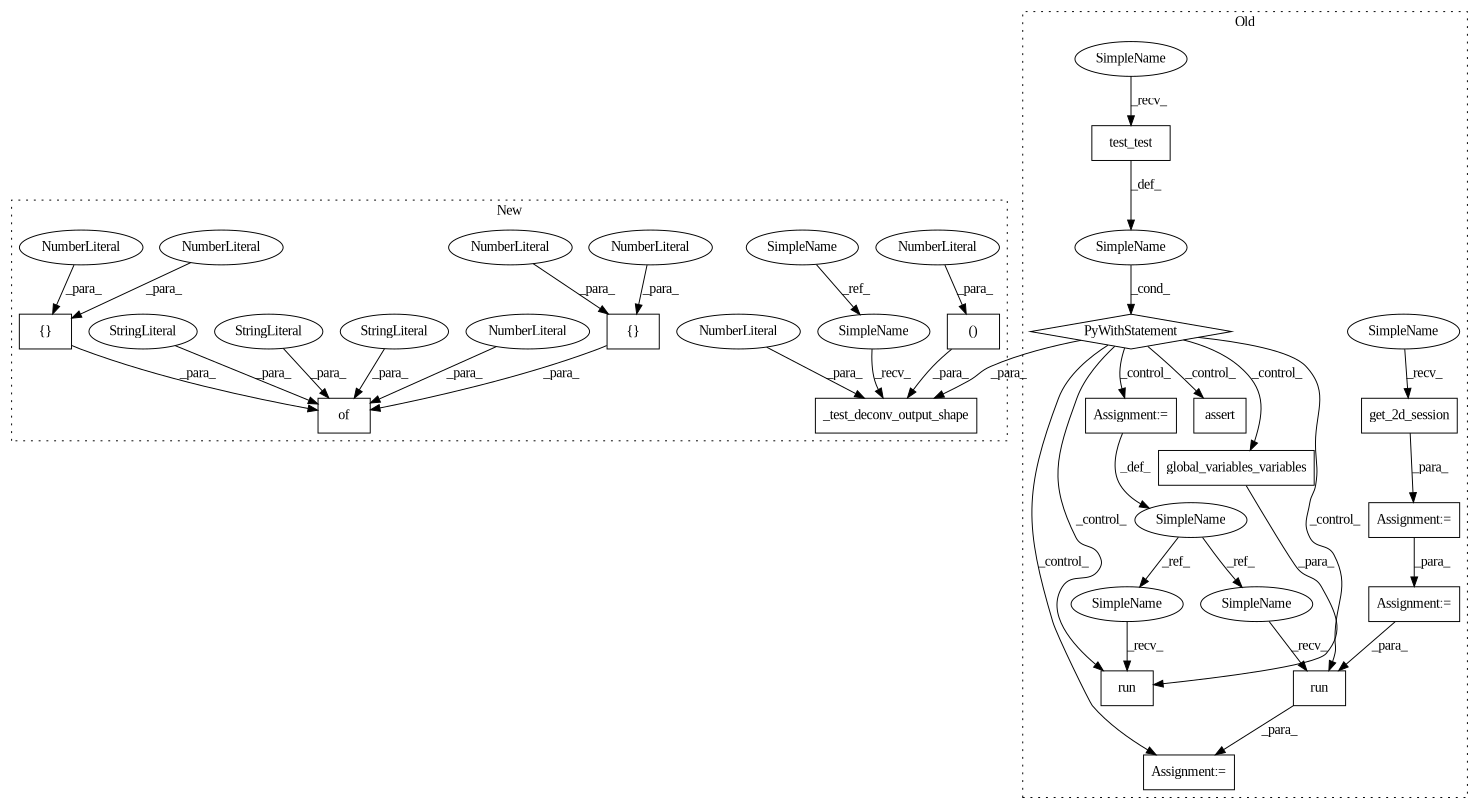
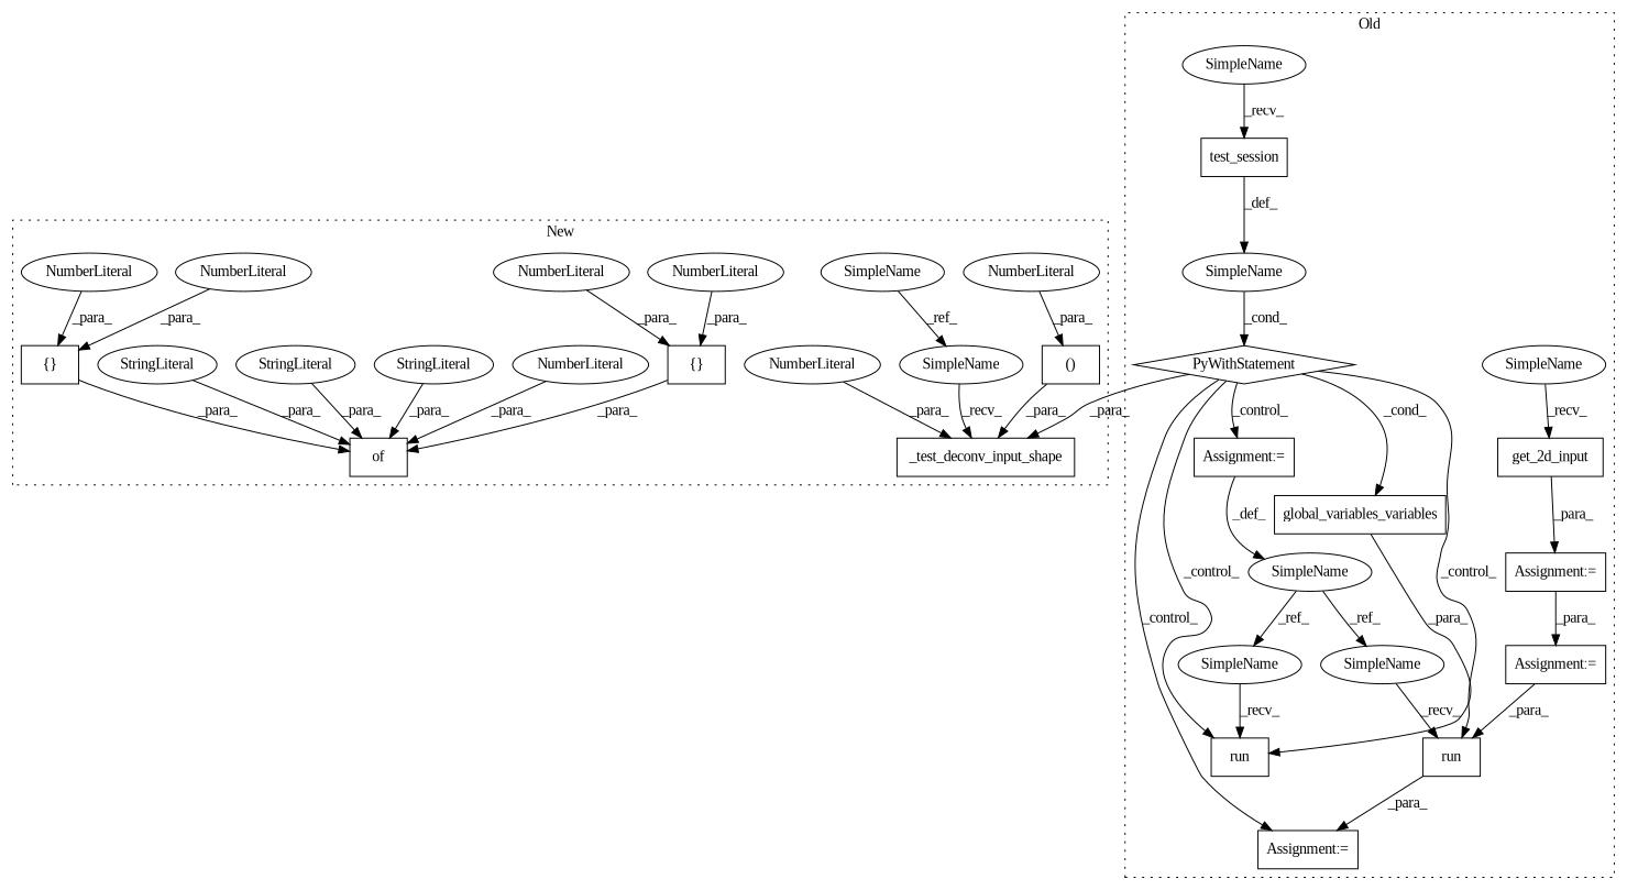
  digraph {
    fontname="Liberation Serif"
    node [a=32 fontname="Liberation Serif" l=1 s=7721 shape=ellipse]
    edge [fontname="Liberation Serif"]
-   n1 [l="22,1" label=assert s="7833,7915" shape=box]
-   n2 [l=14 label=test_test s=7693 shape=box]
+   n2 [l=14 label=test_session s=7693 shape=box]
    n3 [a=42 label=SimpleName l="" s=""]
    n4 [a=104 l="10,2" label=PyWithStatement s="7678,7707" shape=diamond]
    n5 [l=30 label=global_variables_variables s=7753 shape=box]
    n6 [l="4,1" label=run s="7738,7783" shape=box]
    n7 [a=7 label="Assignment:=" s=7798 shape=box]
    n8 [l="4,1" label=run s="7804,7819" shape=box]
    n9 [a=42 l=4 label=SimpleName]
    n10 [a=7 label="Assignment:=" s=7638 shape=box]
    n11 [a=7 l=4 label="Assignment:=" shape=box]
    n12 [a=7 label="Assignment:=" s=7568 shape=box]
-   n13 [l=14 label=get_2d_session s=7574 shape=box]
+   n13 [l=14 label=get_2d_input s=7574 shape=box]
    n14 [a=42 l=4 label=SimpleName s=7799]
    n15 [a=42 l=4 label=SimpleName s=7733]
    n16 [a=42 l=4 label=SimpleName s=7569]
    n17 [a=42 l=4 label=SimpleName s=7688]
-   n18 [l="26,2" label=_test_deconv_output_shape s="7657,7748" shape=box]
+   n18 [l="26,2" label=_test_deconv_input_shape s="7657,7748" shape=box]
    n19 [a=106 l=46 label="()" s=7702 shape=box]
    n20 [a=34 label=NumberLiteral s=7683]
    n21 [a=34 l=2 label=NumberLiteral s=7716]
    n22 [l="3,1" label=of s="7571,7645" shape=box]
    n23 [a=34 l=2 label=NumberLiteral s=7590]
    n24 [a=45 l=13 label=StringLiteral s=7593]
    n25 [a=45 l=15 label=StringLiteral s=7574]
    n26 [a=45 l=8 label=StringLiteral s=7622]
    n27 [a=42 l=4 label=SimpleName s=7515]
    n28 [a=4 l="1,1" label="{}" s="7616,7620" shape=box]
    n29 [a=34 label=NumberLiteral s=7617]
    n30 [a=34 label=NumberLiteral s=7619]
    n31 [a=4 l="1,1" label="{}" s="7640,7644" shape=box]
    n32 [a=34 label=NumberLiteral s=7643]
    n33 [a=34 label=NumberLiteral s=7641]
    n34 [a=42 l=4 label=SimpleName s=7652]
    subgraph cluster_1 {
      label=Old
      style=dotted
-     n1
      n2
      n3
      n4
      n5
      n6
      n7
      n8
      n9
      n10
      n11
      n12
      n13
      n14
      n15
      n16
      n17
    }
    subgraph cluster_2 {
      label=New
      style=dotted
      n18
      n19
      n20
      n21
      n22
      n23
      n24
      n25
      n26
      n27
      n28
      n29
      n30
      n31
      n32
      n33
      n34
    }
    n2 -> n3 [label=_def_]
    n3 -> n4 [label=_cond_]
-   n4 -> n1 [label=_control_]
-   n4 -> n5 [label=_control_]
+   n4 -> n5 [label=_cond_]
    n4 -> n6 [label=_control_]
    n4 -> n7 [label=_control_]
    n4 -> n8 [label=_control_]
    n4 -> n11 [label=_control_]
    n4 -> n18 [label=_para_]
    n5 -> n6 [label=_para_]
    n8 -> n7 [label=_para_]
    n9 -> n14 [label=_ref_]
    n9 -> n15 [label=_ref_]
    n10 -> n8 [label=_para_]
    n11 -> n9 [label=_def_]
    n12 -> n10 [label=_para_]
    n13 -> n12 [label=_para_]
    n14 -> n8 [label=_recv_]
    n15 -> n6 [label=_recv_]
    n16 -> n13 [label=_recv_]
    n17 -> n2 [label=_recv_]
    n19 -> n18 [label=_para_]
    n20 -> n18 [label=_para_]
    n21 -> n19 [label=_para_]
    n23 -> n22 [label=_para_]
    n24 -> n22 [label=_para_]
    n25 -> n22 [label=_para_]
    n26 -> n22 [label=_para_]
    n27 -> n34 [label=_ref_]
    n28 -> n22 [label=_para_]
    n29 -> n28 [label=_para_]
    n30 -> n28 [label=_para_]
    n31 -> n22 [label=_para_]
    n32 -> n31 [label=_para_]
    n33 -> n31 [label=_para_]
    n34 -> n18 [label=_recv_]
  }
